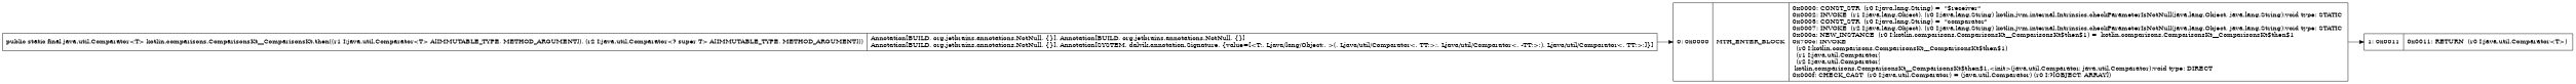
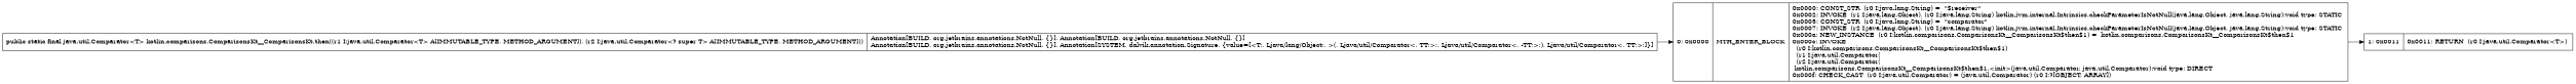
  digraph {
    rankdir=LR
    node [shape=record]
-   n1 [label="{0\:\ 0x0000|MTH_ENTER_BLOCK\l|0x0000: CONST_STR  (r0 I:java.lang.String) =  \"$receiver\" \l0x0002: INVOKE  (r1 I:java.lang.Object), (r0 I:java.lang.String) kotlin.jvm.internal.Intrinsics.checkParameterIsNotNull(java.lang.Object, java.lang.String):void type: STATIC \l0x0005: CONST_STR  (r0 I:java.lang.String) =  \"comparator\" \l0x0007: INVOKE  (r2 I:java.lang.Object), (r0 I:java.lang.String) kotlin.jvm.internal.Intrinsics.checkParameterIsNotNull(java.lang.Object, java.lang.String):void type: STATIC \l0x000a: NEW_INSTANCE  (r0 I:kotlin.comparisons.ComparisonsKt__ComparisonsKt$then$1) =  kotlin.comparisons.ComparisonsKt__ComparisonsKt$then$1 \l0x700c: INVOKE  \l  (r0 I:kotlin.comparisons.ComparisonsKt__ComparisonsKt$then$1)\l  (r1 I:java.util.Comparator)\l  (r2 I:java.util.Comparator)\l kotlin.comparisons.ComparisonsKt__ComparisonsKt$then$1.\<init\>(java.util.Comparator, java.util.Comparator):void type: DIRECT \l0x000f: CHECK_CAST  (r0 I:java.util.Comparator) = (java.util.Comparator) (r0 I:?[OBJECT, ARRAY]) \l}"]
+   n1 [label="{0\:\ 0x0000|MTH_ENTER_BLOCK\l|0x0000: CONST_STR  (r0 I:java.lang.String) =  \"$receiver\" \l0x0002: INVOKE  (r1 I:java.lang.Object), (r0 I:java.lang.String) kotlin.jvm.internal.Intrinsics.checkParameterIsNotNull(java.lang.Object, java.lang.String):void type: STATIC \l0x0005: CONST_STR  (r0 I:java.lang.String) =  \"comparator\" \l0x0007: INVOKE  (r2 I:java.lang.Object), (r0 I:java.lang.String) kotlin.jvm.internal.Intrinsics.checkParameterIsNotNull(java.lang.Object, java.lang.String):void type: STATIC \l0x000a: NEW_INSTANCE  (r0 I:kotlin.comparisons.ComparisonsKt__ComparisonsKt$then$1) =  kotlin.comparisons.ComparisonsKt__ComparisonsKt$then$1 \l0x000c: INVOKE  \l  (r0 I:kotlin.comparisons.ComparisonsKt__ComparisonsKt$then$1)\l  (r1 I:java.util.Comparator)\l  (r2 I:java.util.Comparator)\l kotlin.comparisons.ComparisonsKt__ComparisonsKt$then$1.\<init\>(java.util.Comparator, java.util.Comparator):void type: DIRECT \l0x000f: CHECK_CAST  (r0 I:java.util.Comparator) = (java.util.Comparator) (r0 I:?[OBJECT, ARRAY]) \l}"]
    n2 [label="{1\:\ 0x0011|0x0011: RETURN  (r0 I:java.util.Comparator\<T\>) \l}"]
    n3 [label="{public static final java.util.Comparator\<T\> kotlin.comparisons.ComparisonsKt__ComparisonsKt.then((r1 I:java.util.Comparator\<T\> A[IMMUTABLE_TYPE, METHOD_ARGUMENT]), (r2 I:java.util.Comparator\<? super T\> A[IMMUTABLE_TYPE, METHOD_ARGUMENT]))  | Annotation[BUILD, org.jetbrains.annotations.NotNull, \{\}], Annotation[BUILD, org.jetbrains.annotations.NotNull, \{\}]\lAnnotation[BUILD, org.jetbrains.annotations.NotNull, \{\}], Annotation[SYSTEM, dalvik.annotation.Signature, \{value=[\<T:, Ljava\/lang\/Object;, \>(, Ljava\/util\/Comparator\<, TT;\>;, Ljava\/util\/Comparator\<, \-TT;\>;), Ljava\/util\/Comparator\<, TT;\>;]\}]\l}"]
    n1 -> n2
    n3 -> n1
  }
